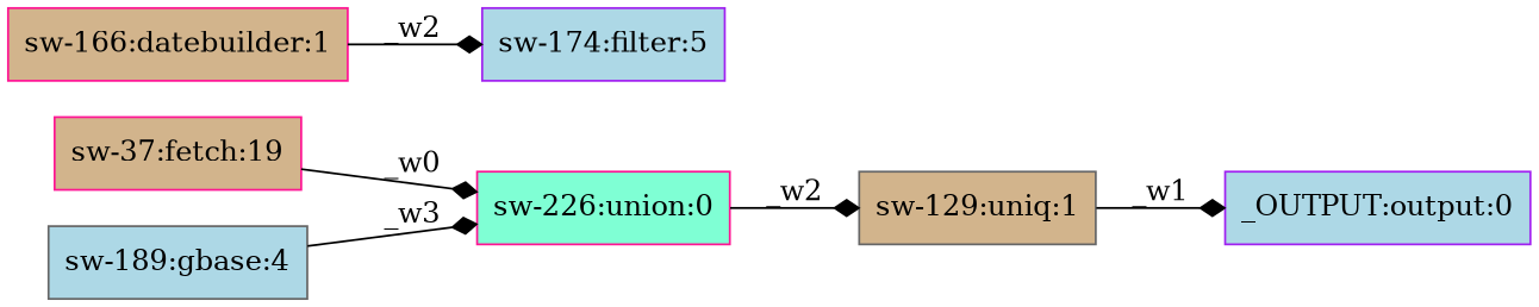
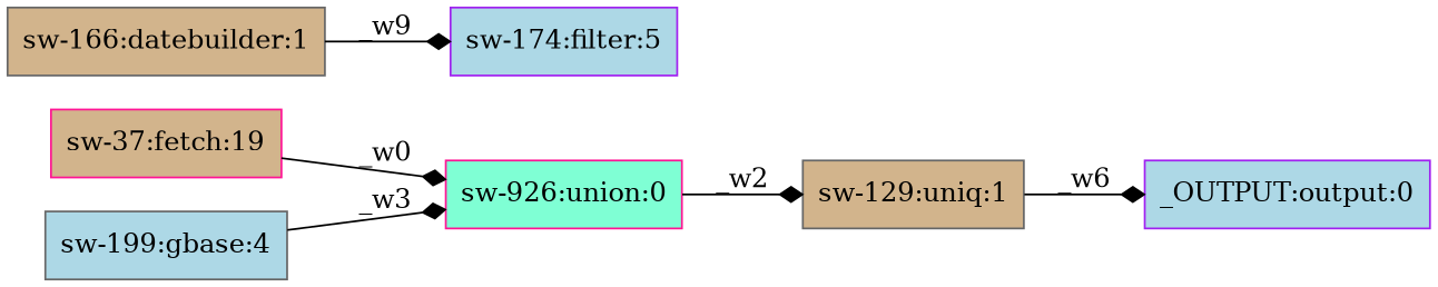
  digraph {
    rankdir=LR
    node [color=gray40 fillcolor=lightblue shape=box style=filled]
    edge [arrowhead=diamond]
    n1 [color=purple label="_OUTPUT:output:0"]
    n2 [color=deeppink fillcolor=tan label="sw-37:fetch:19"]
-   n3 [color=deeppink fillcolor=aquamarine label="sw-226:union:0"]
+   n3 [color=deeppink fillcolor=aquamarine label="sw-926:union:0"]
    n4 [fillcolor=tan label="sw-129:uniq:1"]
-   n5 [color=deeppink fillcolor=tan label="sw-166:datebuilder:1"]
+   n5 [fillcolor=tan label="sw-166:datebuilder:1"]
    n6 [color=purple label="sw-174:filter:5"]
-   n7 [label="sw-189:gbase:4"]
+   n7 [label="sw-199:gbase:4"]
    n2 -> n3 [label=_w0]
    n3 -> n4 [label=_w2]
-   n4 -> n1 [label=_w1]
-   n5 -> n6 [label=_w2]
+   n4 -> n1 [label=_w6]
+   n5 -> n6 [label=_w9]
    n7 -> n3 [label=_w3]
  }
